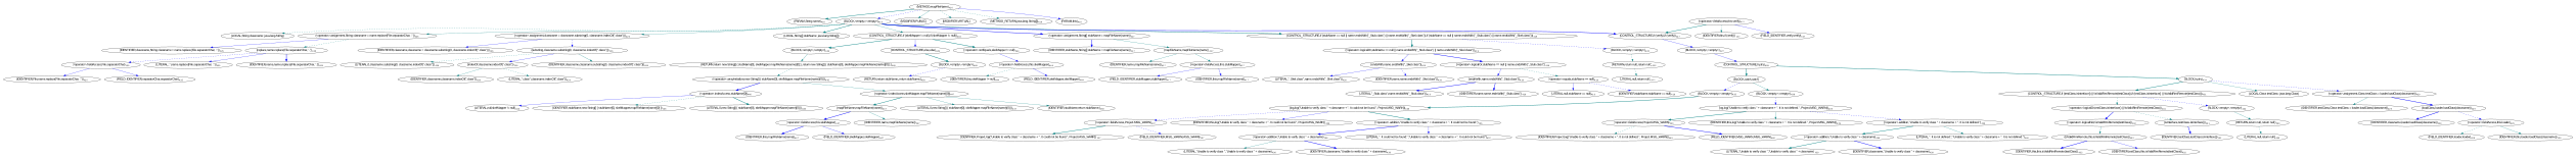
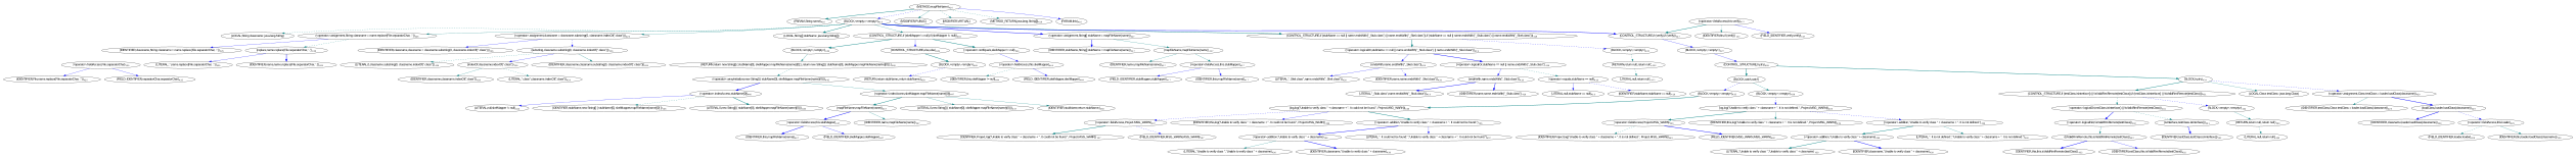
  digraph {
    fontname="Liberation Sans"
    node [fontname="Liberation Sans"]
    edge [color=teal fontname="Liberation Sans" style=solid]
    n1 [label=<(METHOD,mapFileName)<SUB>416</SUB>>]
    n2 [label=<(PARAM,this)<SUB>416</SUB>>]
    n3 [label=<(PARAM,String name)<SUB>416</SUB>>]
    n4 [label=<(BLOCK,&lt;empty&gt;,&lt;empty&gt;)<SUB>416</SUB>>]
    n5 [label=<(MODIFIER,PUBLIC)>]
    n6 [label=<(MODIFIER,VIRTUAL)>]
    n7 [label=<(METHOD_RETURN,java.lang.String[])<SUB>416</SUB>>]
    n8 [label=<(LOCAL,String[] stubName: java.lang.String[])>]
    n9 [label=<(&lt;operator&gt;.assignment,String[] stubName = mapFileName(name))<SUB>417</SUB>>]
    n10 [label=<(CONTROL_STRUCTURE,if (stubName == null || name.endsWith(&quot;_Stub.class&quot;) || name.endsWith(&quot;_Skel.class&quot;)),if (stubName == null || name.endsWith(&quot;_Stub.class&quot;) || name.endsWith(&quot;_Skel.class&quot;)))<SUB>419</SUB>>]
    n11 [label=<(LOCAL,String classname: java.lang.String)>]
    n12 [label=<(&lt;operator&gt;.assignment,String classname = name.replace(File.separatorChar, '.'))<SUB>425</SUB>>]
    n13 [label=<(&lt;operator&gt;.assignment,classname = classname.substring(0, classname.indexOf(&quot;.class&quot;)))<SUB>426</SUB>>]
    n14 [label=<(CONTROL_STRUCTURE,if (verify),if (verify))<SUB>427</SUB>>]
    n15 [label=<(CONTROL_STRUCTURE,if (skelMapper != null),if (skelMapper != null))<SUB>444</SUB>>]
    n16 [label=<(IDENTIFIER,stubName,String[] stubName = mapFileName(name))<SUB>417</SUB>>]
    n17 [label=<(mapFileName,mapFileName(name))<SUB>417</SUB>>]
    n18 [label=<(&lt;operator&gt;.logicalOr,stubName == null || name.endsWith(&quot;_Stub.class&quot;) || name.endsWith(&quot;_Skel.class&quot;))<SUB>419</SUB>>]
    n19 [label=<(BLOCK,&lt;empty&gt;,&lt;empty&gt;)<SUB>420</SUB>>]
    n20 [label=<(IDENTIFIER,classname,String classname = name.replace(File.separatorChar, '.'))<SUB>425</SUB>>]
    n21 [label=<(replace,name.replace(File.separatorChar, '.'))<SUB>425</SUB>>]
    n22 [label=<(IDENTIFIER,classname,classname = classname.substring(0, classname.indexOf(&quot;.class&quot;)))<SUB>426</SUB>>]
    n23 [label=<(substring,classname.substring(0, classname.indexOf(&quot;.class&quot;)))<SUB>426</SUB>>]
    n24 [label=<(BLOCK,&lt;empty&gt;,&lt;empty&gt;)<SUB>427</SUB>>]
    n25 [label=<(&lt;operator&gt;.notEquals,skelMapper != null)<SUB>444</SUB>>]
    n26 [label=<(BLOCK,&lt;empty&gt;,&lt;empty&gt;)<SUB>444</SUB>>]
    n27 [label=<(CONTROL_STRUCTURE,else,else)<SUB>449</SUB>>]
    n28 [label=<(&lt;operator&gt;.fieldAccess,this.stubMapper)<SUB>417</SUB>>]
    n29 [label=<(IDENTIFIER,name,mapFileName(name))<SUB>417</SUB>>]
    n30 [label=<(IDENTIFIER,this,mapFileName(name))<SUB>417</SUB>>]
    n31 [label=<(FIELD_IDENTIFIER,stubMapper,stubMapper)<SUB>417</SUB>>]
    n32 [label=<(&lt;operator&gt;.logicalOr,stubName == null || name.endsWith(&quot;_Stub.class&quot;))<SUB>419</SUB>>]
    n33 [label=<(endsWith,name.endsWith(&quot;_Skel.class&quot;))<SUB>420</SUB>>]
    n34 [label=<(RETURN,return null;,return null;)<SUB>422</SUB>>]
    n35 [label=<(&lt;operator&gt;.equals,stubName == null)<SUB>419</SUB>>]
    n36 [label=<(endsWith,name.endsWith(&quot;_Stub.class&quot;))<SUB>419</SUB>>]
    n37 [label=<(IDENTIFIER,name,name.endsWith(&quot;_Skel.class&quot;))<SUB>420</SUB>>]
    n38 [label=<(LITERAL,&quot;_Skel.class&quot;,name.endsWith(&quot;_Skel.class&quot;))<SUB>420</SUB>>]
    n39 [label=<(IDENTIFIER,stubName,stubName == null)<SUB>419</SUB>>]
    n40 [label=<(LITERAL,null,stubName == null)<SUB>419</SUB>>]
    n41 [label=<(IDENTIFIER,name,name.endsWith(&quot;_Stub.class&quot;))<SUB>419</SUB>>]
    n42 [label=<(LITERAL,&quot;_Stub.class&quot;,name.endsWith(&quot;_Stub.class&quot;))<SUB>419</SUB>>]
    n43 [label=<(LITERAL,null,return null;)<SUB>422</SUB>>]
    n44 [label=<(IDENTIFIER,name,name.replace(File.separatorChar, '.'))<SUB>425</SUB>>]
    n45 [label=<(&lt;operator&gt;.fieldAccess,File.separatorChar)<SUB>425</SUB>>]
    n46 [label=<(LITERAL,'.',name.replace(File.separatorChar, '.'))<SUB>425</SUB>>]
    n47 [label=<(IDENTIFIER,File,name.replace(File.separatorChar, '.'))<SUB>425</SUB>>]
    n48 [label=<(FIELD_IDENTIFIER,separatorChar,separatorChar)<SUB>425</SUB>>]
    n49 [label=<(IDENTIFIER,classname,classname.substring(0, classname.indexOf(&quot;.class&quot;)))<SUB>426</SUB>>]
    n50 [label=<(LITERAL,0,classname.substring(0, classname.indexOf(&quot;.class&quot;)))<SUB>426</SUB>>]
    n51 [label=<(indexOf,classname.indexOf(&quot;.class&quot;))<SUB>426</SUB>>]
    n52 [label=<(IDENTIFIER,classname,classname.indexOf(&quot;.class&quot;))<SUB>426</SUB>>]
    n53 [label=<(LITERAL,&quot;.class&quot;,classname.indexOf(&quot;.class&quot;))<SUB>426</SUB>>]
    n54 [label=<(&lt;operator&gt;.fieldAccess,this.verify)<SUB>427</SUB>>]
    n55 [label=<(IDENTIFIER,this,if (verify))<SUB>427</SUB>>]
    n56 [label=<(FIELD_IDENTIFIER,verify,verify)<SUB>427</SUB>>]
    n57 [label=<(CONTROL_STRUCTURE,try,try)<SUB>428</SUB>>]
    n58 [label=<(BLOCK,try,try)<SUB>424</SUB>>]
    n59 [label=<(BLOCK,catch,catch)>]
    n60 [label=<(LOCAL,Class testClass: java.lang.Class)>]
    n61 [label=<(&lt;operator&gt;.assignment,Class testClass = loader.loadClass(classname))<SUB>429</SUB>>]
    n62 [label=<(CONTROL_STRUCTURE,if (testClass.isInterface() || !isValidRmiRemote(testClass)),if (testClass.isInterface() || !isValidRmiRemote(testClass)))<SUB>431</SUB>>]
    n63 [label=<(BLOCK,&lt;empty&gt;,&lt;empty&gt;)<SUB>435</SUB>>]
    n64 [label=<(BLOCK,&lt;empty&gt;,&lt;empty&gt;)<SUB>438</SUB>>]
    n65 [label=<(IDENTIFIER,testClass,Class testClass = loader.loadClass(classname))<SUB>429</SUB>>]
    n66 [label=<(loadClass,loader.loadClass(classname))<SUB>429</SUB>>]
    n67 [label=<(&lt;operator&gt;.logicalOr,testClass.isInterface() || !isValidRmiRemote(testClass))<SUB>431</SUB>>]
    n68 [label=<(BLOCK,&lt;empty&gt;,&lt;empty&gt;)<SUB>432</SUB>>]
    n69 [label=<(&lt;operator&gt;.fieldAccess,this.loader)<SUB>429</SUB>>]
    n70 [label=<(IDENTIFIER,classname,loader.loadClass(classname))<SUB>429</SUB>>]
    n71 [label=<(IDENTIFIER,this,loader.loadClass(classname))<SUB>429</SUB>>]
    n72 [label=<(FIELD_IDENTIFIER,loader,loader)<SUB>429</SUB>>]
    n73 [label=<(isInterface,testClass.isInterface())<SUB>431</SUB>>]
    n74 [label=<(&lt;operator&gt;.logicalNot,!isValidRmiRemote(testClass))<SUB>432</SUB>>]
    n75 [label=<(RETURN,return null;,return null;)<SUB>433</SUB>>]
    n76 [label=<(IDENTIFIER,testClass,testClass.isInterface())<SUB>431</SUB>>]
    n77 [label=<(isValidRmiRemote,this.isValidRmiRemote(testClass))<SUB>432</SUB>>]
    n78 [label=<(IDENTIFIER,this,this.isValidRmiRemote(testClass))<SUB>432</SUB>>]
    n79 [label=<(IDENTIFIER,testClass,this.isValidRmiRemote(testClass))<SUB>432</SUB>>]
    n80 [label=<(LITERAL,null,return null;)<SUB>433</SUB>>]
    n81 [label=<(log,log(&quot;Unable to verify class &quot; + classname + &quot;. It could not be found.&quot;, Project.MSG_WARN))<SUB>436</SUB>>]
    n82 [label=<(log,log(&quot;Unable to verify class &quot; + classname + &quot;. It is not defined.&quot;, Project.MSG_WARN))<SUB>439</SUB>>]
    n83 [label=<(IDENTIFIER,this,log(&quot;Unable to verify class &quot; + classname + &quot;. It could not be found.&quot;, Project.MSG_WARN))<SUB>436</SUB>>]
    n84 [label=<(&lt;operator&gt;.addition,&quot;Unable to verify class &quot; + classname + &quot;. It could not be found.&quot;)<SUB>436</SUB>>]
    n85 [label=<(&lt;operator&gt;.fieldAccess,Project.MSG_WARN)<SUB>437</SUB>>]
    n86 [label=<(&lt;operator&gt;.addition,&quot;Unable to verify class &quot; + classname)<SUB>436</SUB>>]
    n87 [label=<(LITERAL,&quot;. It could not be found.&quot;,&quot;Unable to verify class &quot; + classname + &quot;. It could not be found.&quot;)<SUB>437</SUB>>]
    n88 [label=<(IDENTIFIER,Project,log(&quot;Unable to verify class &quot; + classname + &quot;. It could not be found.&quot;, Project.MSG_WARN))<SUB>437</SUB>>]
    n89 [label=<(FIELD_IDENTIFIER,MSG_WARN,MSG_WARN)<SUB>437</SUB>>]
    n90 [label=<(LITERAL,&quot;Unable to verify class &quot;,&quot;Unable to verify class &quot; + classname)<SUB>436</SUB>>]
    n91 [label=<(IDENTIFIER,classname,&quot;Unable to verify class &quot; + classname)<SUB>436</SUB>>]
    n92 [label=<(IDENTIFIER,this,log(&quot;Unable to verify class &quot; + classname + &quot;. It is not defined.&quot;, Project.MSG_WARN))<SUB>439</SUB>>]
    n93 [label=<(&lt;operator&gt;.addition,&quot;Unable to verify class &quot; + classname + &quot;. It is not defined.&quot;)<SUB>439</SUB>>]
    n94 [label=<(&lt;operator&gt;.fieldAccess,Project.MSG_WARN)<SUB>440</SUB>>]
    n95 [label=<(&lt;operator&gt;.addition,&quot;Unable to verify class &quot; + classname)<SUB>439</SUB>>]
    n96 [label=<(LITERAL,&quot;. It is not defined.&quot;,&quot;Unable to verify class &quot; + classname + &quot;. It is not defined.&quot;)<SUB>440</SUB>>]
    n97 [label=<(IDENTIFIER,Project,log(&quot;Unable to verify class &quot; + classname + &quot;. It is not defined.&quot;, Project.MSG_WARN))<SUB>440</SUB>>]
    n98 [label=<(FIELD_IDENTIFIER,MSG_WARN,MSG_WARN)<SUB>440</SUB>>]
    n99 [label=<(LITERAL,&quot;Unable to verify class &quot;,&quot;Unable to verify class &quot; + classname)<SUB>439</SUB>>]
    n100 [label=<(IDENTIFIER,classname,&quot;Unable to verify class &quot; + classname)<SUB>439</SUB>>]
    n101 [label=<(&lt;operator&gt;.fieldAccess,this.skelMapper)<SUB>444</SUB>>]
    n102 [label=<(RETURN,return new String[] { stubName[0], skelMapper.mapFileName(name)[0] };,return new String[] { stubName[0], skelMapper.mapFileName(name)[0] };)<SUB>445</SUB>>]
    n103 [label=<(BLOCK,&lt;empty&gt;,&lt;empty&gt;)<SUB>449</SUB>>]
    n104 [label=<(IDENTIFIER,this,skelMapper != null)<SUB>444</SUB>>]
    n105 [label=<(FIELD_IDENTIFIER,skelMapper,skelMapper)<SUB>444</SUB>>]
    n106 [label=<(LITERAL,null,skelMapper != null)<SUB>444</SUB>>]
    n107 [label=<(&lt;operator&gt;.arrayInitializer,new String[] { stubName[0], skelMapper.mapFileName(name)[0] })<SUB>445</SUB>>]
    n108 [label=<(&lt;operator&gt;.indexAccess,stubName[0])<SUB>446</SUB>>]
    n109 [label=<(&lt;operator&gt;.indexAccess,skelMapper.mapFileName(name)[0])<SUB>447</SUB>>]
    n110 [label=<(IDENTIFIER,stubName,new String[] { stubName[0], skelMapper.mapFileName(name)[0] })<SUB>446</SUB>>]
    n111 [label=<(LITERAL,0,new String[] { stubName[0], skelMapper.mapFileName(name)[0] })<SUB>446</SUB>>]
    n112 [label=<(mapFileName,mapFileName(name))<SUB>447</SUB>>]
    n113 [label=<(LITERAL,0,new String[] { stubName[0], skelMapper.mapFileName(name)[0] })<SUB>447</SUB>>]
    n114 [label=<(IDENTIFIER,stubName,return stubName;)<SUB>450</SUB>>]
    n115 [label=<(&lt;operator&gt;.fieldAccess,this.skelMapper)<SUB>447</SUB>>]
    n116 [label=<(IDENTIFIER,name,mapFileName(name))<SUB>447</SUB>>]
    n117 [label=<(IDENTIFIER,this,mapFileName(name))<SUB>447</SUB>>]
    n118 [label=<(FIELD_IDENTIFIER,skelMapper,skelMapper)<SUB>447</SUB>>]
    n119 [label=<(RETURN,return stubName;,return stubName;)<SUB>450</SUB>>]
    n1 -> n2 [color=blue]
    n1 -> n3 [style=bold]
    n1 -> n4 [color=blue style=dashed]
    n1 -> n5
    n1 -> n6 [style=dashed]
    n1 -> n7 [style=dashed]
    n4 -> n8 [style=bold]
    n4 -> n9 [color=blue style=bold]
    n4 -> n10 [style=bold]
    n4 -> n11 [style=dashed]
    n4 -> n12
    n4 -> n13
    n4 -> n14 [color=blue style=bold]
    n4 -> n15
    n9 -> n16 [color=blue style=bold]
    n9 -> n17
    n10 -> n18 [style=bold]
    n10 -> n19 [color=blue style=dashed]
    n12 -> n20 [color=blue]
    n12 -> n21 [style=dashed]
    n13 -> n22 [color=blue]
    n13 -> n23 [color=blue style=dashed]
    n14 -> n24 [color=blue]
    n15 -> n25 [style=bold]
    n15 -> n26 [style=bold]
    n15 -> n27 [color=blue]
    n17 -> n28
    n17 -> n29
    n18 -> n32 [color=blue style=bold]
    n18 -> n33 [color=blue]
    n19 -> n34 [style=dashed]
    n21 -> n44 [color=blue style=bold]
-   n21 -> n45 [color=blue style=dashed]
    n21 -> n46 [color=blue]
    n23 -> n49
    n23 -> n50 [style=dashed]
    n23 -> n51 [color=blue]
    n24 -> n57 [color=blue]
    n25 -> n101 [color=blue]
    n26 -> n102
    n27 -> n103 [style=bold]
    n28 -> n30 [color=blue]
    n28 -> n31 [color=blue]
    n32 -> n35 [style=dashed]
    n32 -> n36 [color=blue]
    n33 -> n37 [color=blue style=dashed]
    n33 -> n38 [color=blue]
    n34 -> n43 [style=dashed]
    n35 -> n39 [color=blue style=dashed]
    n35 -> n40 [color=blue]
    n36 -> n41 [color=blue style=bold]
    n36 -> n42 [color=blue style=bold]
    n45 -> n47 [color=blue]
    n45 -> n48 [color=blue]
    n51 -> n52
    n51 -> n53 [style=dashed]
    n54 -> n14 [style=bold]
    n54 -> n55 [style=dashed]
    n54 -> n56 [color=blue]
    n57 -> n58 [style=bold]
    n57 -> n59 [style=bold]
    n58 -> n60
    n58 -> n61 [color=blue style=dashed]
    n58 -> n62 [style=bold]
    n59 -> n63 [color=blue style=dashed]
    n59 -> n64
    n61 -> n65
    n61 -> n66 [color=blue style=bold]
    n62 -> n67 [style=dashed]
    n62 -> n68 [color=blue style=dashed]
    n63 -> n81 [style=bold]
    n64 -> n82 [color=blue style=dashed]
    n66 -> n69 [color=blue style=dashed]
    n66 -> n70 [color=blue style=bold]
    n67 -> n73 [style=dashed]
    n67 -> n74 [color=blue style=bold]
    n68 -> n75
    n69 -> n71
    n69 -> n72 [style=dashed]
    n73 -> n76 [color=blue style=bold]
    n74 -> n77
    n75 -> n80 [style=dashed]
    n77 -> n78 [color=blue style=bold]
    n77 -> n79 [color=blue]
    n81 -> n83 [color=blue]
    n81 -> n84 [style=bold]
    n81 -> n85 [color=blue style=dashed]
    n82 -> n92
    n82 -> n93 [color=blue style=dashed]
    n82 -> n94 [style=bold]
    n84 -> n86 [color=blue style=bold]
    n84 -> n87 [color=blue]
    n85 -> n88 [style=bold]
    n85 -> n89 [color=blue style=dashed]
    n86 -> n90
    n86 -> n91 [color=blue style=bold]
    n93 -> n95 [style=bold]
    n93 -> n96
    n94 -> n97 [style=dashed]
    n94 -> n98 [color=blue style=bold]
    n95 -> n99 [style=bold]
    n95 -> n100 [color=blue style=bold]
    n101 -> n104 [style=dashed]
    n101 -> n105 [color=blue]
    n102 -> n107 [style=dashed]
    n103 -> n119 [color=blue style=dashed]
    n107 -> n108 [color=blue style=bold]
    n107 -> n109
    n108 -> n106 [color=blue]
    n108 -> n110 [style=dashed]
    n108 -> n111 [style=bold]
    n109 -> n112 [style=bold]
    n109 -> n113
    n109 -> n114
    n112 -> n115 [color=blue style=bold]
    n112 -> n116
    n115 -> n117 [color=blue style=bold]
    n115 -> n118 [color=blue]
  }
